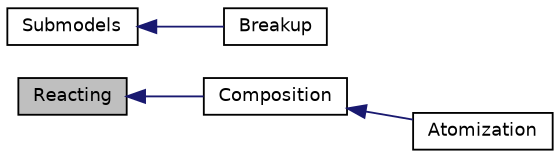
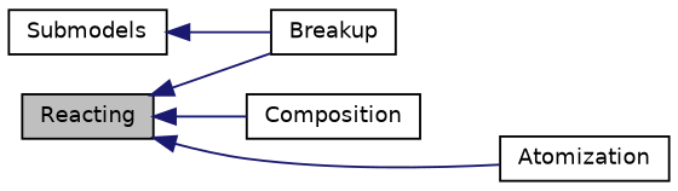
  digraph {
    rankdir=LR
    node [color=black fontname=Helvetica fontsize=10 shape=record]
    edge [color=midnightblue dir=back fontname=Helvetica fontsize=10 labelfontname=Helvetica labelfontsize=10 shape=plaintext style=solid]
    n1 [height=0.2 label=Breakup width=0.4]
    n2 [height=0.2 label=Composition width=0.4]
    n3 [fillcolor=grey75 fontcolor=black height=0.2 label=Reacting style=filled width=0.4]
    n4 [height=0.2 label=Atomization width=0.4]
    n5 [height=0.2 label=Submodels width=0.4]
+   n3 -> n1
    n3 -> n2
-   n2 -> n4
+   n3 -> n4
    n5 -> n1
  }
